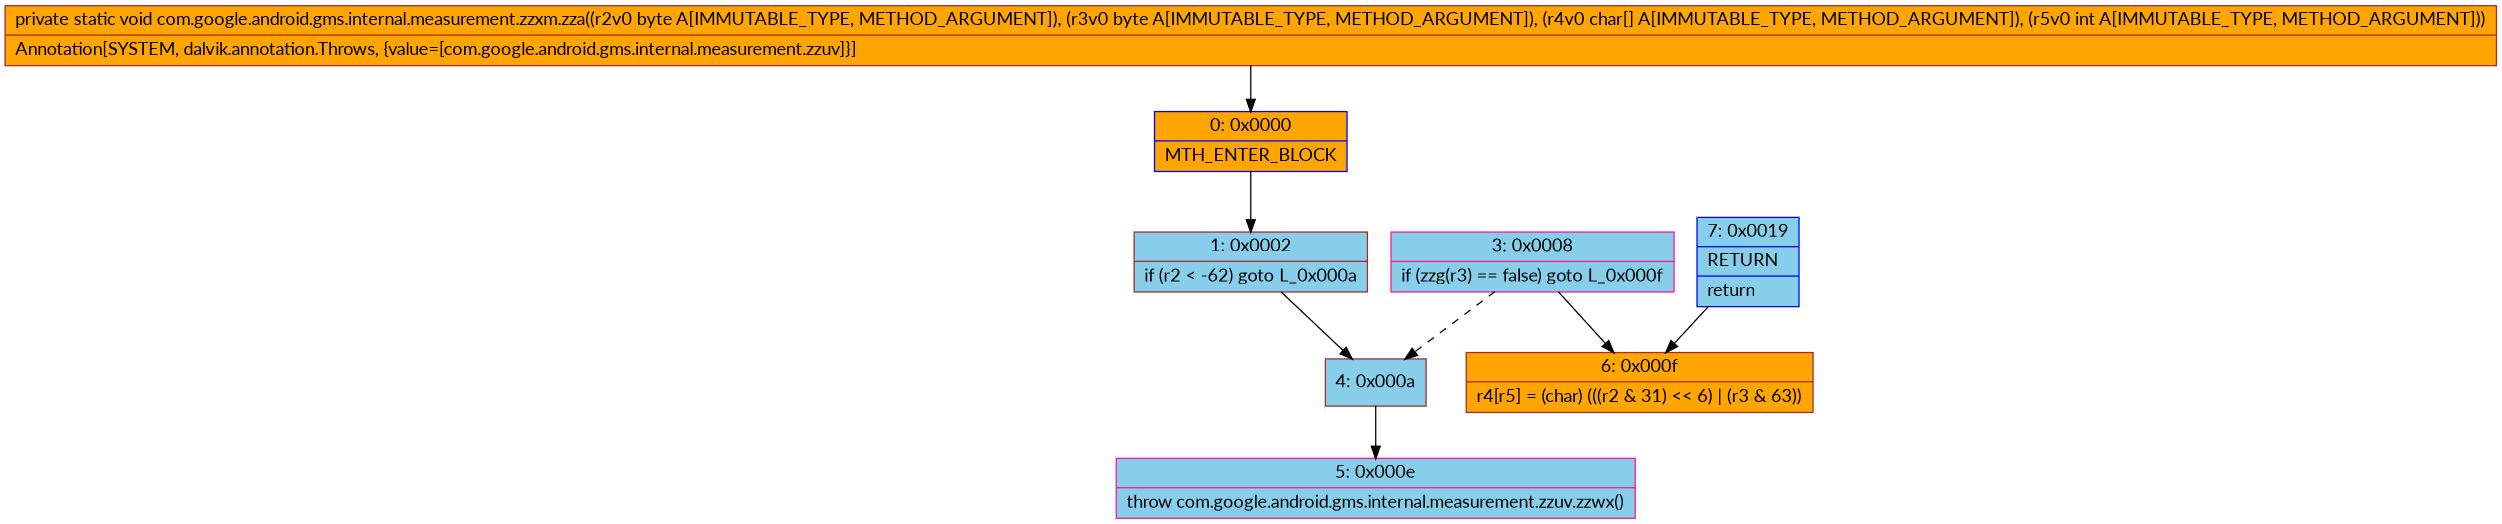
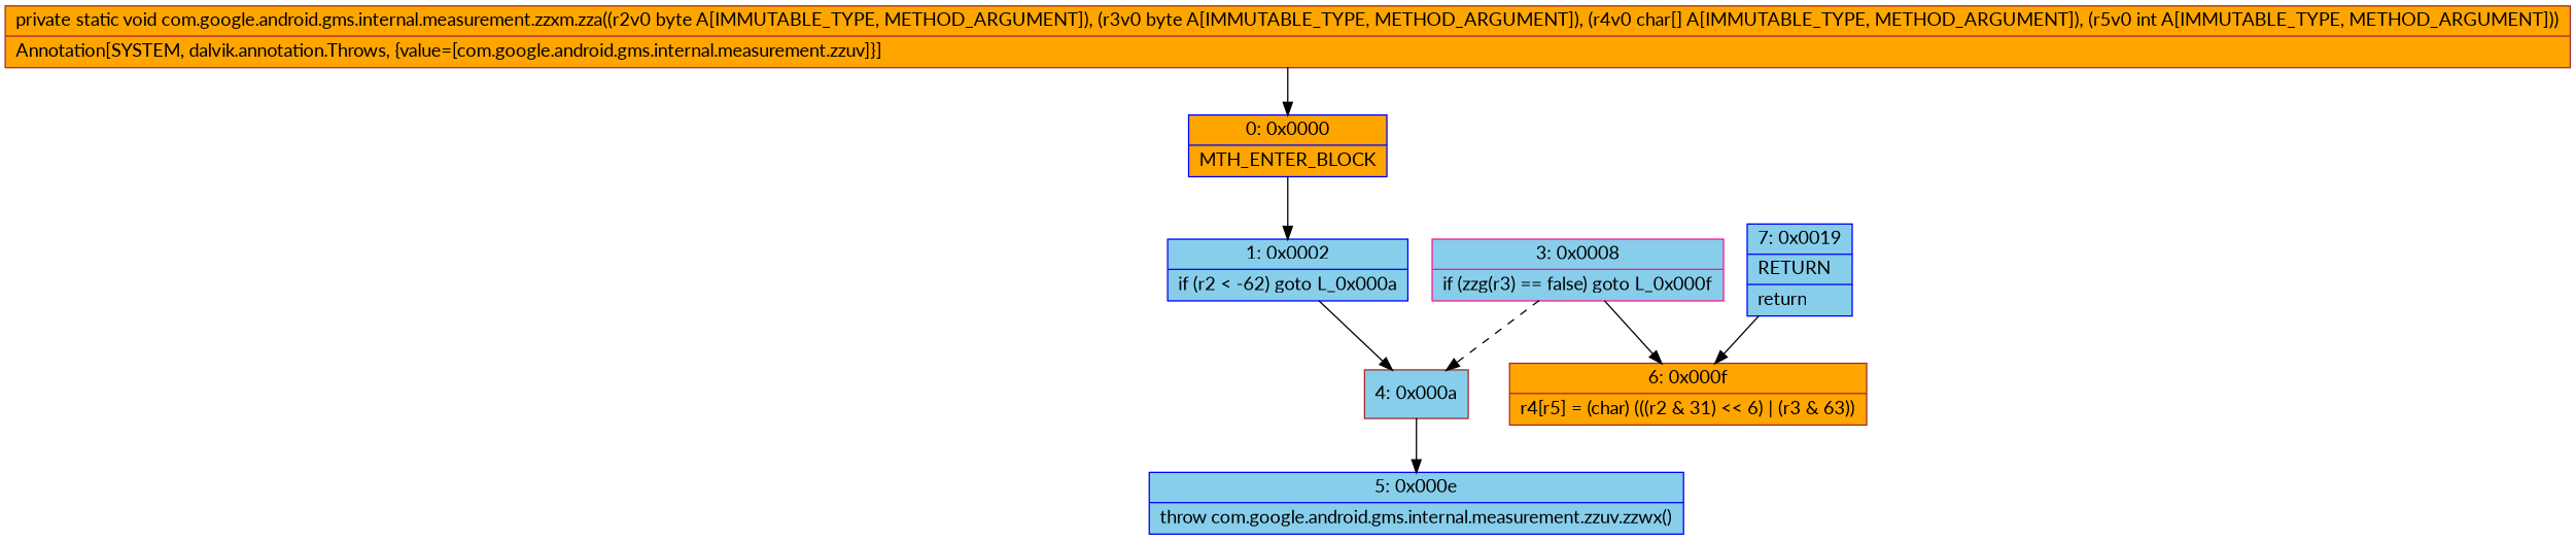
  digraph {
    fontname=Lato
    node [color=brown fillcolor=skyblue fontname=Lato shape=record style=filled]
    edge [fontname=Lato]
    n1 [color=blue fillcolor=orange label="{0\:\ 0x0000|MTH_ENTER_BLOCK\l}"]
-   n2 [label="{1\:\ 0x0002|if (r2 \< \-62) goto L_0x000a\l}"]
+   n2 [color=blue label="{1\:\ 0x0002|if (r2 \< \-62) goto L_0x000a\l}"]
    n3 [label="{4\:\ 0x000a}"]
-   n4 [color=deeppink label="{5\:\ 0x000e|throw com.google.android.gms.internal.measurement.zzuv.zzwx()\l}"]
+   n4 [color=blue label="{5\:\ 0x000e|throw com.google.android.gms.internal.measurement.zzuv.zzwx()\l}"]
    n5 [color=deeppink label="{3\:\ 0x0008|if (zzg(r3) == false) goto L_0x000f\l}"]
    n6 [fillcolor=orange label="{6\:\ 0x000f|r4[r5] = (char) (((r2 & 31) \<\< 6) \| (r3 & 63))\l}"]
    n7 [color=blue label="{7\:\ 0x0019|RETURN\l|return\l}"]
    n8 [fillcolor=orange label="{private static void com.google.android.gms.internal.measurement.zzxm.zza((r2v0 byte A[IMMUTABLE_TYPE, METHOD_ARGUMENT]), (r3v0 byte A[IMMUTABLE_TYPE, METHOD_ARGUMENT]), (r4v0 char[] A[IMMUTABLE_TYPE, METHOD_ARGUMENT]), (r5v0 int A[IMMUTABLE_TYPE, METHOD_ARGUMENT]))  | Annotation[SYSTEM, dalvik.annotation.Throws, \{value=[com.google.android.gms.internal.measurement.zzuv]\}]\l}"]
    n1 -> n2
    n2 -> n3
    n3 -> n4
    n5 -> n3 [style=dashed]
    n5 -> n6
    n7 -> n6
    n8 -> n1
  }
